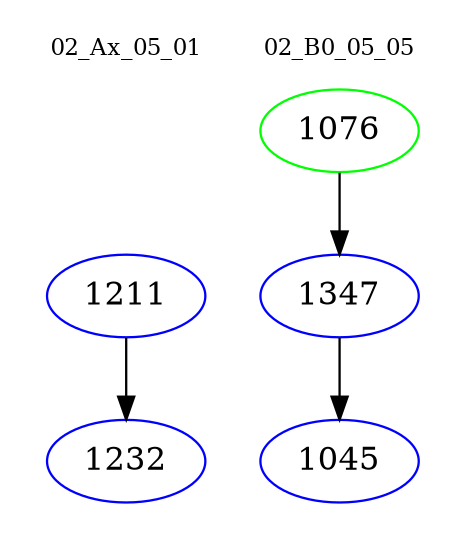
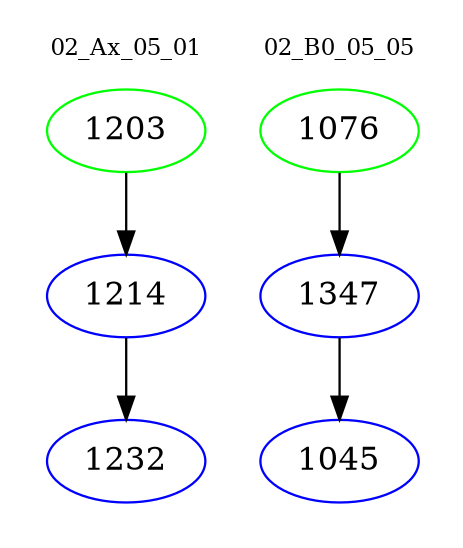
  digraph {
    node [color=blue]
    edge [color=black]
-   n2 [label=1211]
+   n1 [color=green label=1203]
+   n2 [label=1214]
    n3 [label=1232]
    n4 [color=green label=1076]
    n5 [label=1347]
    n6 [label=1045]
    subgraph cluster_1 {
      color=white
      fontsize=10
      label="02_Ax_05_01"
+     n1
      n2
      n3
    }
    subgraph cluster_2 {
      color=white
      fontsize=10
      label="02_B0_05_05"
      n4
      n5
      n6
    }
+   n1 -> n2
    n2 -> n3
    n4 -> n5
    n5 -> n6
  }
